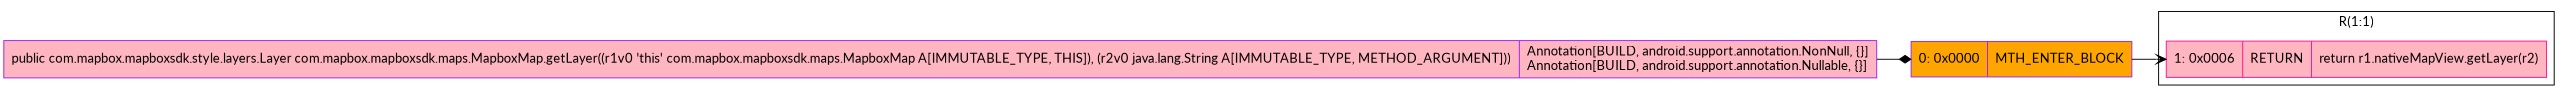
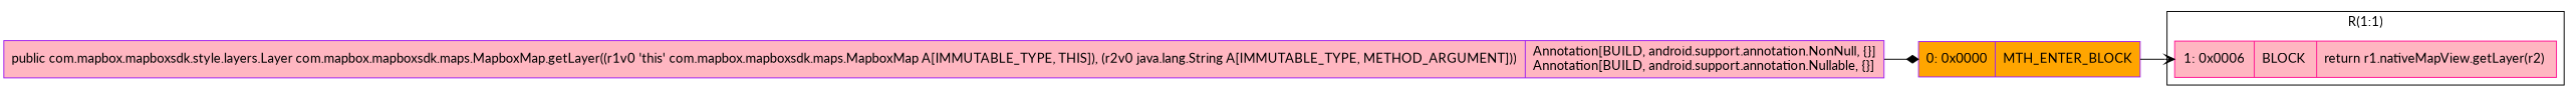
  digraph {
    rankdir=LR
    fontname=Lato
    node [color=purple shape=record style=filled fillcolor=lightpink fontname=Lato]
    edge [fontname=Lato]
-   n1 [color=deeppink label="{1\:\ 0x0006|RETURN\l|return r1.nativeMapView.getLayer(r2)\l}"]
+   n1 [color=deeppink label="{1\:\ 0x0006|BLOCK\l|return r1.nativeMapView.getLayer(r2)\l}"]
    n2 [label="{0\:\ 0x0000|MTH_ENTER_BLOCK\l}" fillcolor=orange]
    n3 [label="{public com.mapbox.mapboxsdk.style.layers.Layer com.mapbox.mapboxsdk.maps.MapboxMap.getLayer((r1v0 'this' com.mapbox.mapboxsdk.maps.MapboxMap A[IMMUTABLE_TYPE, THIS]), (r2v0 java.lang.String A[IMMUTABLE_TYPE, METHOD_ARGUMENT]))  | Annotation[BUILD, android.support.annotation.NonNull, \{\}]\lAnnotation[BUILD, android.support.annotation.Nullable, \{\}]\l}"]
    subgraph cluster_1 {
      label="R(1:1)"
      n1
    }
    n2 -> n1 [arrowhead=vee]
    n3 -> n2 [arrowhead=diamond]
  }
